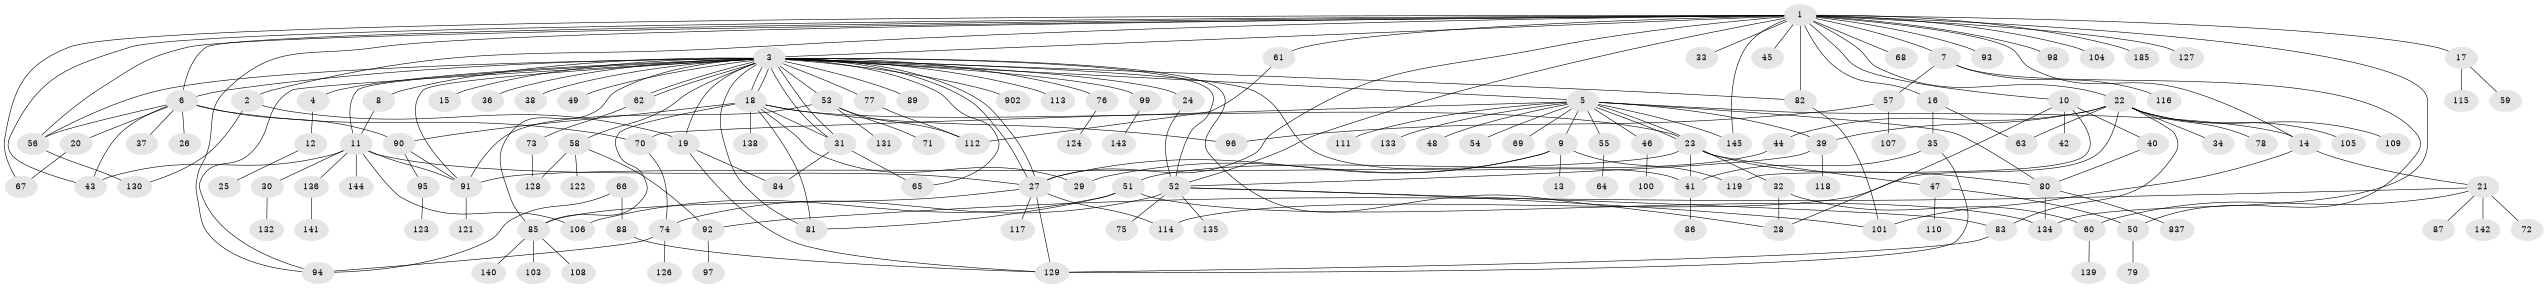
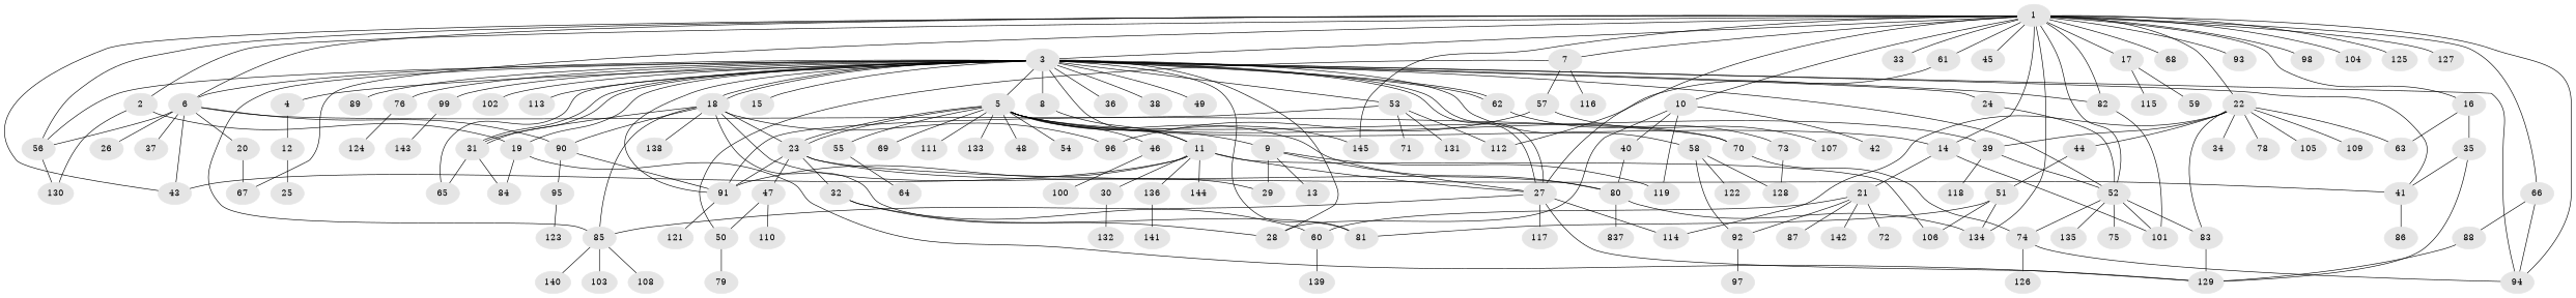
  graph {
    node [color=gray90 style=filled]
    1
    2
    3
    6
    7
    10
    14
    16
    17
    22
    27
    33
    43
    45
    52
    56
    61
    66
    67
    68
    82
    93
    94
    98
    104
-   125 [label=185]
+   125
    127
    134
    145
    19
    130
    4
    5
    8
    11
    15
    18
    24
    28
    31
    36
    38
    41
    49
    53
    58
    62
    65
    76
-   77
    81
    85
    89
    91
    99
-   102 [label=902]
+   102
    113
    70
    20
    26
    37
    90
    50
    57
    116
    119
    40
    42
    21
    101
    35
    63
    59
    115
    39
    34
    44
    78
    83
    105
    109
    114
    129
    117
    74
    75
    135
    112
    88
    84
    12
    9
    23
    46
    48
    54
    55
    69
    80
    111
    133
    30
    106
    136
    144
    29
    96
    138
    86
    71
    131
    92
    122
    128
    73
    124
    103
    108
    140
    121
    143
    25
    13
    32
    47
    118
    100
    64
    n129 [label=837]
    95
    79
    107
    132
    141
    60
    72
    87
    142
    139
    97
    51
    110
    126
    123
    1 -- 2
    1 -- 3
    1 -- 6
    1 -- 7
    1 -- 10
    1 -- 14
    1 -- 16
    1 -- 17
    1 -- 22
    1 -- 27
    1 -- 33
    1 -- 43
    1 -- 45
    1 -- 52
    1 -- 56
    1 -- 61
+   1 -- 66
    1 -- 67
    1 -- 68
    1 -- 82
    1 -- 93
    1 -- 94
    1 -- 98
    1 -- 104
    1 -- 125
    1 -- 127
    1 -- 134
    1 -- 145
    2 -- 19
    2 -- 130
    3 -- 6
    3 -- 27
    3 -- 27
    3 -- 52
    3 -- 56
    3 -- 82
    3 -- 94
    3 -- 19
    3 -- 4
    3 -- 5
    3 -- 8
    3 -- 11
    3 -- 15
    3 -- 18
    3 -- 18
    3 -- 24
    3 -- 28
    3 -- 31
    3 -- 31
    3 -- 36
    3 -- 38
    3 -- 41
    3 -- 49
    3 -- 53
    3 -- 58
    3 -- 62
    3 -- 62
    3 -- 65
    3 -- 76
-   3 -- 77
    3 -- 81
    3 -- 85
    3 -- 89
    3 -- 91
    3 -- 99
    3 -- 102
    3 -- 113
    6 -- 43
    6 -- 56
    6 -- 70
    6 -- 20
    6 -- 26
    6 -- 37
    6 -- 90
    7 -- 50
    7 -- 57
    7 -- 116
    10 -- 28
    10 -- 119
    10 -- 40
    10 -- 42
    14 -- 21
    14 -- 101
    16 -- 35
    16 -- 63
    17 -- 59
    17 -- 115
    22 -- 63
    22 -- 39
    22 -- 34
    22 -- 44
    22 -- 78
    22 -- 83
    22 -- 105
    22 -- 109
    22 -- 114
    27 -- 85
    27 -- 114
    27 -- 129
    27 -- 117
    52 -- 101
    52 -- 83
    52 -- 74
    52 -- 75
    52 -- 135
    56 -- 130
    61 -- 112
    66 -- 94
    66 -- 88
    82 -- 101
    19 -- 129
    19 -- 84
    4 -- 12
    5 -- 14
    5 -- 145
    5 -- 70
    5 -- 39
    5 -- 9
    5 -- 23
    5 -- 23
    5 -- 46
    5 -- 48
    5 -- 54
    5 -- 55
    5 -- 69
    5 -- 80
    5 -- 111
    5 -- 133
    8 -- 11
    11 -- 27
    11 -- 43
    11 -- 91
    11 -- 30
    11 -- 106
    11 -- 136
    11 -- 144
    18 -- 31
    18 -- 81
    18 -- 85
    18 -- 90
    18 -- 23
    18 -- 29
    18 -- 96
    18 -- 138
    24 -- 52
    31 -- 65
    31 -- 84
    41 -- 86
    53 -- 91
    53 -- 112
    53 -- 71
    53 -- 131
    58 -- 92
    58 -- 122
    58 -- 128
    62 -- 73
    76 -- 124
-   77 -- 112
    85 -- 103
    85 -- 108
    85 -- 140
    91 -- 121
    99 -- 143
    70 -- 74
    20 -- 67
    90 -- 91
    90 -- 95
    50 -- 79
    57 -- 96
    57 -- 107
    40 -- 80
    21 -- 92
    21 -- 60
    21 -- 72
    21 -- 87
    21 -- 142
    35 -- 41
    35 -- 129
    39 -- 52
    39 -- 118
    44 -- 51
    83 -- 129
    74 -- 94
    74 -- 126
    88 -- 129
    12 -- 25
    9 -- 27
    9 -- 119
    9 -- 29
    9 -- 13
    23 -- 41
    23 -- 91
    23 -- 80
    23 -- 32
    23 -- 47
    46 -- 100
    55 -- 64
    80 -- 134
    80 -- n129
    30 -- 132
    136 -- 141
    92 -- 97
    73 -- 128
    32 -- 28
    32 -- 60
    47 -- 50
    47 -- 110
    95 -- 123
    60 -- 139
    51 -- 134
    51 -- 81
    51 -- 106
  }
